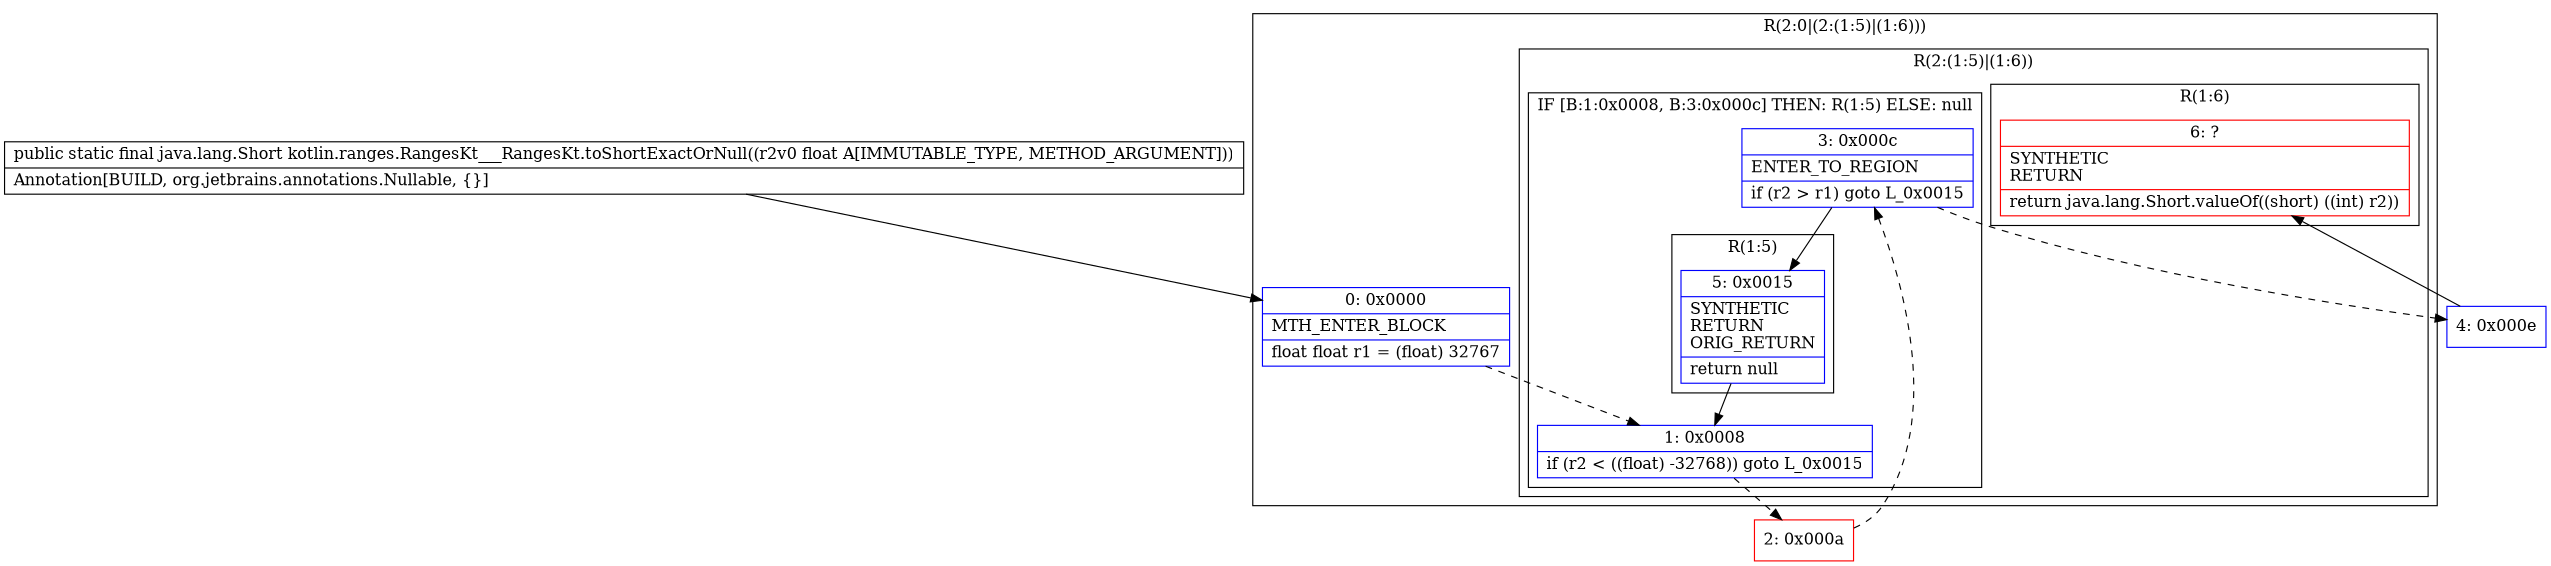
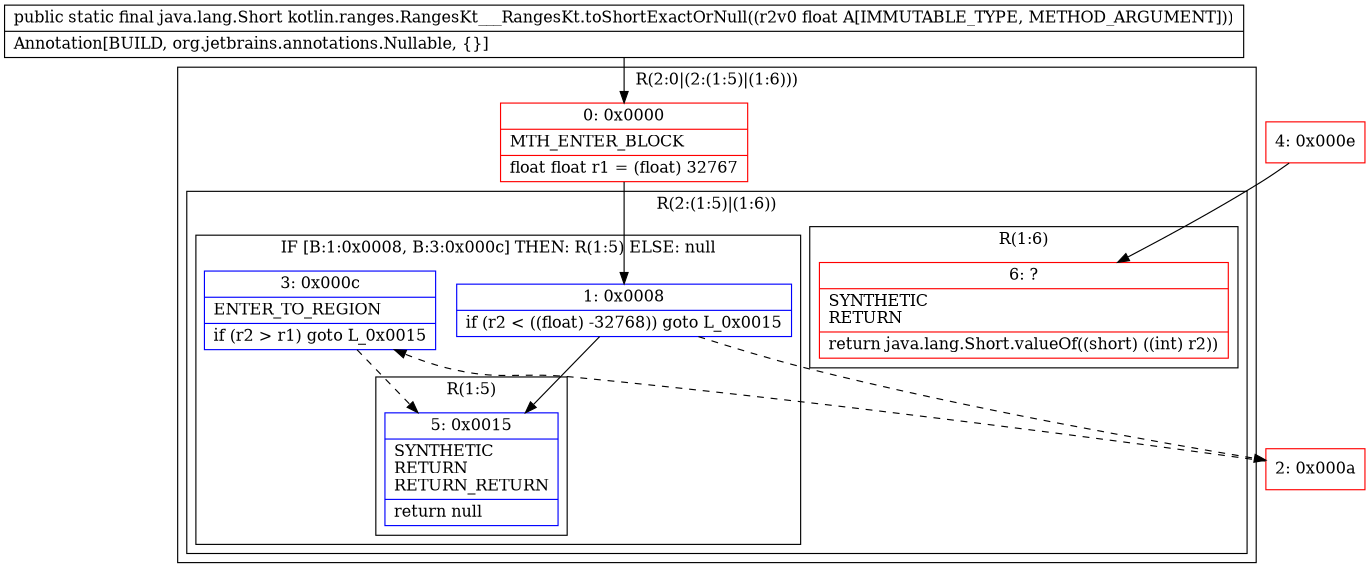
  digraph {
    node [color=blue shape=record]
-   n1 [label="{5\:\ 0x0015|SYNTHETIC\lRETURN\lORIG_RETURN\l|return null\l}"]
+   n1 [label="{5\:\ 0x0015|SYNTHETIC\lRETURN\lRETURN_RETURN\l|return null\l}"]
    n2 [label="{1\:\ 0x0008|if (r2 \< ((float) \-32768)) goto L_0x0015\l}"]
    n3 [label="{3\:\ 0x000c|ENTER_TO_REGION\l|if (r2 \> r1) goto L_0x0015\l}"]
    n4 [color=red label="{6\:\ ?|SYNTHETIC\lRETURN\l|return java.lang.Short.valueOf((short) ((int) r2))\l}"]
-   n5 [label="{0\:\ 0x0000|MTH_ENTER_BLOCK\l|float float r1 = (float) 32767\l}"]
+   n5 [color=red label="{0\:\ 0x0000|MTH_ENTER_BLOCK\l|float float r1 = (float) 32767\l}"]
    n6 [color=red label="{2\:\ 0x000a}"]
-   n7 [label="{4\:\ 0x000e}"]
+   n7 [color=red label="{4\:\ 0x000e}"]
    n8 [label="{public static final java.lang.Short kotlin.ranges.RangesKt___RangesKt.toShortExactOrNull((r2v0 float A[IMMUTABLE_TYPE, METHOD_ARGUMENT]))  | Annotation[BUILD, org.jetbrains.annotations.Nullable, \{\}]\l}" color=""]
    subgraph cluster_1 {
      label="R(2:0|(2:(1:5)|(1:6)))"
      n5
      subgraph cluster_2 {
        label="R(2:(1:5)|(1:6))"
        subgraph cluster_3 {
          label="IF [B:1:0x0008, B:3:0x000c] THEN: R(1:5) ELSE: null"
          n2
          n3
          subgraph cluster_4 {
            label="R(1:5)"
            n1
          }
        }
        subgraph cluster_5 {
          label="R(1:6)"
          n4
        }
      }
    }
-   n1 -> n2
+   n2 -> n1
    n2 -> n6 [style=dashed]
-   n3 -> n1
-   n3 -> n7 [style=dashed]
-   n5 -> n2 [style=dashed]
+   n3 -> n1 [style=dashed]
+   n5 -> n2
    n6 -> n3 [style=dashed]
    n7 -> n4
    n8 -> n5
  }
